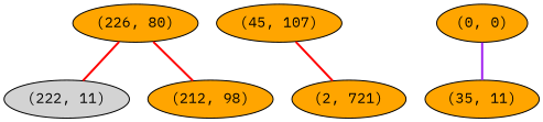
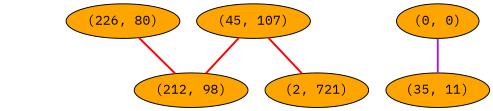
  graph {
    fontname="IBM Plex Mono"
    node [fillcolor=orange fontname="IBM Plex Mono" style=filled]
    edge [color=red fontname="IBM Plex Mono" style=bold weight=1]
-   "(222, 11)" [fillcolor=lightgrey]
    "(226, 80)"
    "(212, 98)"
    "(0, 0)"
    "(35, 11)"
    n6 [label="(45, 107)"]
    n7 [label="(2, 721)"]
-   "(226, 80)" -- "(222, 11)"
    "(226, 80)" -- "(212, 98)"
    "(0, 0)" -- "(35, 11)" [color=purple weight=4]
+   n6 -- "(212, 98)"
    n6 -- n7
  }
